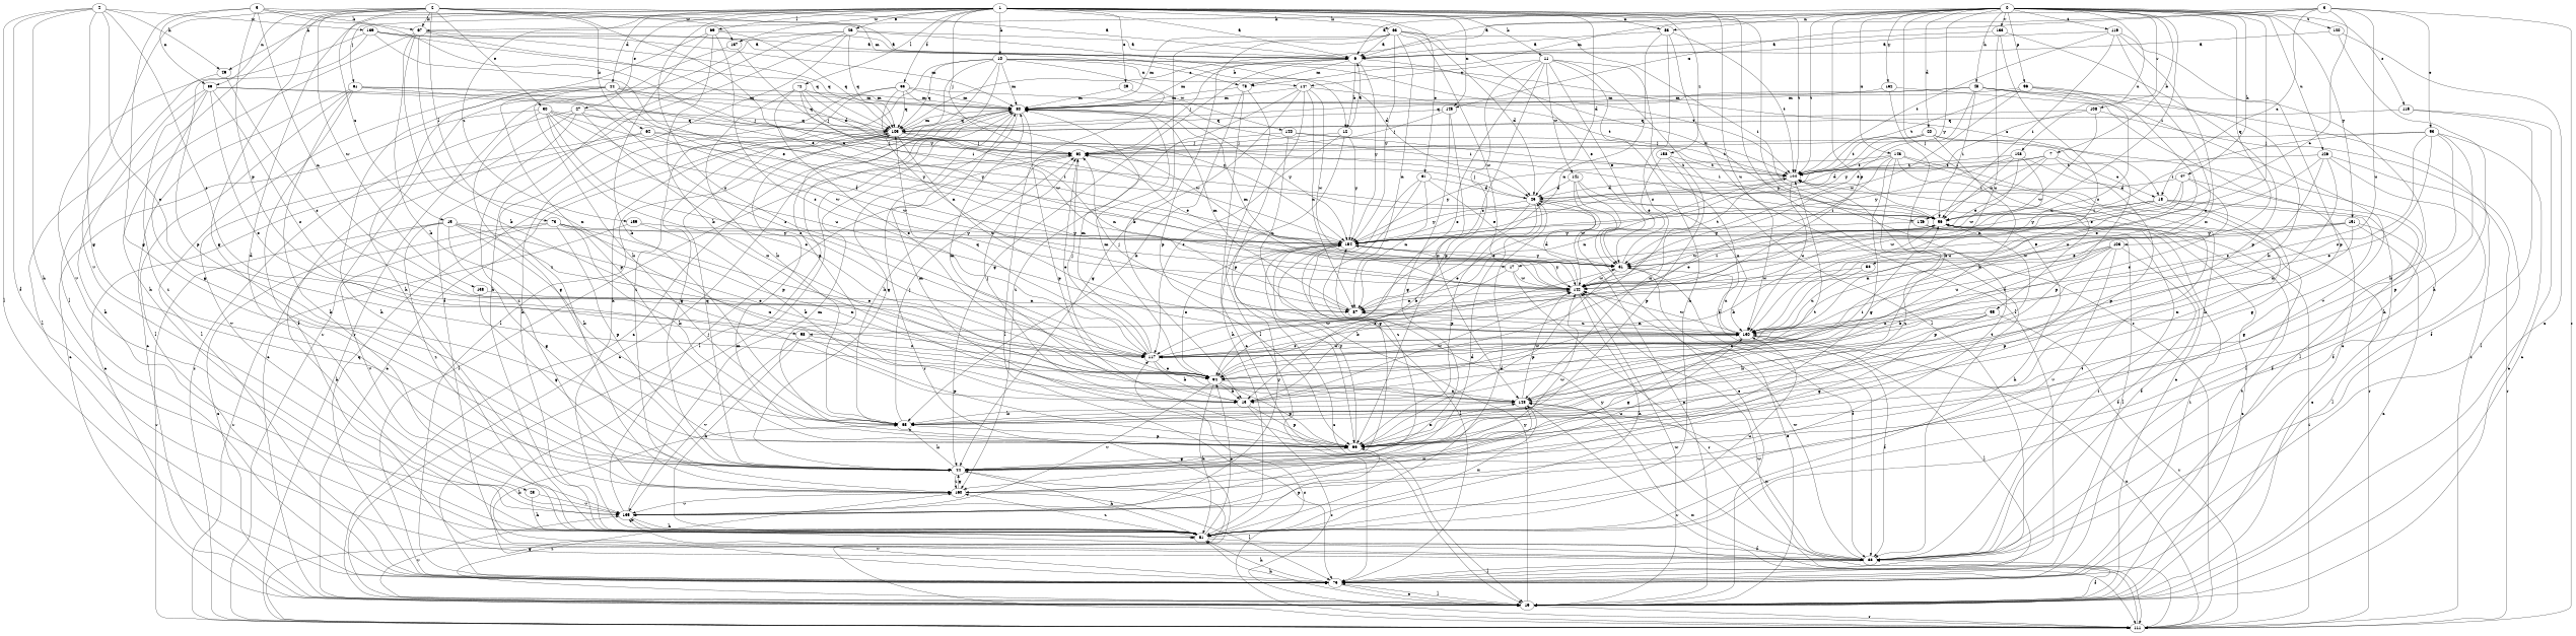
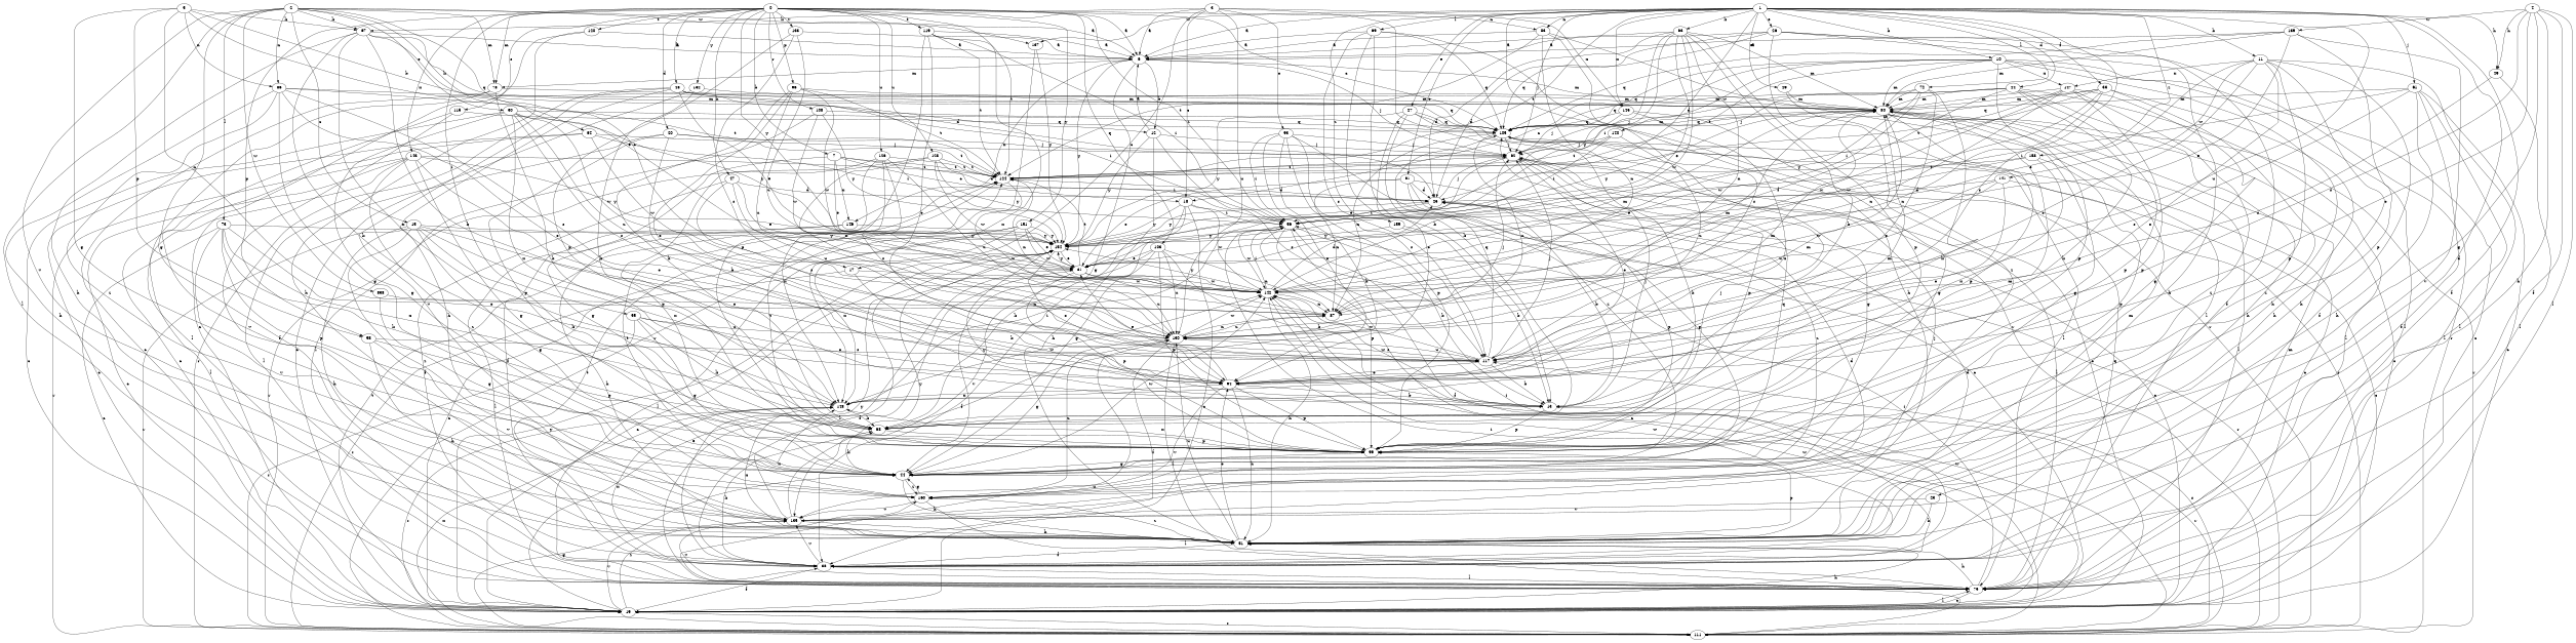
  strict digraph {
    0
    6
    7
    20
    47
    48
    55
    56
-   58
    78
    83
    96
    98
    103
    105
    108
    115
    119
    120
    124
    126
    128
    133
    143
    151
    152
    154
    62
    44
    12
    80
    146
    25
    18
    31
    75
    99
    13
    38
    117
    130
    111
    135
    51
    94
    68
    19
    142
    87
    148
    160
    1
    10
    11
    23
    24
    26
    27
    29
    33
    49
    61
    63
    69
    72
    91
    137
    145
    158
    159
    140
    147
    141
    2
    15
    17
    30
    64
    67
    73
    86
-   138
+   138 [label=838]
    3
    93
    4
    139
    5
    0 -> 6 [label=a]
    0 -> 7 [label=b]
    0 -> 20 [label=d]
    0 -> 47 [label=h]
    0 -> 48 [label=h]
    0 -> 55 [label=i]
    0 -> 56 [label=i]
-   0 -> 58 [label=j]
    0 -> 78 [label=m]
    0 -> 83 [label=n]
    0 -> 96 [label=p]
    0 -> 98 [label=p]
    0 -> 103 [label=q]
    0 -> 105 [label=c]
    0 -> 108 [label=r]
    0 -> 115 [label=s]
    0 -> 119 [label=t]
    0 -> 120 [label=t]
    0 -> 124 [label=t]
    0 -> 126 [label=u]
    0 -> 128 [label=u]
    0 -> 133 [label=v]
    0 -> 143 [label=x]
    0 -> 151 [label=y]
    0 -> 152 [label=y]
    0 -> 154 [label=y]
    6 -> 78 [label=m]
    6 -> 154 [label=y]
    6 -> 62 [label=j]
    6 -> 44 [label=g]
    6 -> 12 [label=b]
    6 -> 80 [label=m]
    6 -> 146 [label=x]
    7 -> 124 [label=t]
    7 -> 44 [label=g]
    7 -> 146 [label=x]
    7 -> 25 [label=d]
    7 -> 18 [label=c]
    7 -> 31 [label=e]
    20 -> 124 [label=t]
-   20 -> 154 [label=y]
    20 -> 62 [label=j]
    20 -> 75 [label=l]
    20 -> 99 [label=p]
    20 -> 13 [label=b]
    47 -> 25 [label=d]
    47 -> 31 [label=e]
    47 -> 38 [label=f]
    47 -> 117 [label=s]
    47 -> 130 [label=u]
    48 -> 56 [label=i]
    48 -> 105 [label=q]
    48 -> 80 [label=m]
    48 -> 31 [label=e]
    48 -> 111 [label=r]
    48 -> 135 [label=v]
    48 -> 51 [label=h]
    55 -> 44 [label=g]
    55 -> 130 [label=u]
    55 -> 111 [label=r]
    55 -> 94 [label=o]
    55 -> 68 [label=k]
    56 -> 154 [label=y]
    56 -> 99 [label=p]
    56 -> 13 [label=b]
    56 -> 38 [label=f]
    56 -> 19 [label=c]
    56 -> 142 [label=w]
-   58 -> 130 [label=u]
-   58 -> 142 [label=w]
    78 -> 80 [label=m]
    78 -> 75 [label=l]
    78 -> 68 [label=k]
    78 -> 19 [label=c]
    83 -> 6 [label=a]
    83 -> 124 [label=t]
    83 -> 75 [label=l]
    83 -> 117 [label=s]
    83 -> 87 [label=n]
    96 -> 124 [label=t]
    96 -> 80 [label=m]
    96 -> 130 [label=u]
    96 -> 94 [label=o]
    96 -> 68 [label=k]
    96 -> 142 [label=w]
    98 -> 99 [label=p]
    98 -> 117 [label=s]
    98 -> 135 [label=v]
    98 -> 51 [label=h]
    103 -> 31 [label=e]
    103 -> 99 [label=p]
    103 -> 13 [label=b]
    103 -> 38 [label=f]
    103 -> 130 [label=u]
    103 -> 135 [label=v]
    103 -> 87 [label=n]
    105 -> 62 [label=j]
    105 -> 44 [label=g]
    105 -> 80 [label=m]
    105 -> 99 [label=p]
    105 -> 130 [label=u]
    105 -> 19 [label=c]
    105 -> 87 [label=n]
    108 -> 105 [label=q]
    108 -> 154 [label=y]
    108 -> 75 [label=l]
    108 -> 142 [label=w]
    115 -> 105 [label=q]
    115 -> 38 [label=f]
    115 -> 19 [label=c]
    119 -> 6 [label=a]
    119 -> 56 [label=i]
    119 -> 124 [label=t]
    119 -> 99 [label=p]
    119 -> 94 [label=o]
    119 -> 148 [label=x]
    120 -> 6 [label=a]
    120 -> 51 [label=h]
    120 -> 19 [label=c]
    124 -> 25 [label=d]
    124 -> 130 [label=u]
    124 -> 87 [label=n]
    126 -> 124 [label=t]
    126 -> 38 [label=f]
    126 -> 117 [label=s]
    126 -> 130 [label=u]
    126 -> 111 [label=r]
    126 -> 148 [label=x]
    128 -> 56 [label=i]
    128 -> 124 [label=t]
    128 -> 154 [label=y]
    128 -> 99 [label=p]
    128 -> 142 [label=w]
    128 -> 87 [label=n]
    133 -> 6 [label=a]
    133 -> 99 [label=p]
    133 -> 117 [label=s]
    133 -> 130 [label=u]
    143 -> 124 [label=t]
    143 -> 154 [label=y]
    143 -> 44 [label=g]
    143 -> 75 [label=l]
    143 -> 111 [label=r]
    143 -> 94 [label=o]
    143 -> 19 [label=c]
    143 -> 160 [label=z]
    151 -> 154 [label=y]
    151 -> 31 [label=e]
    151 -> 75 [label=l]
    151 -> 19 [label=c]
    151 -> 142 [label=w]
    151 -> 148 [label=x]
    152 -> 80 [label=m]
    152 -> 68 [label=k]
    152 -> 19 [label=c]
    154 -> 31 [label=e]
    154 -> 75 [label=l]
    154 -> 94 [label=o]
    154 -> 19 [label=c]
    62 -> 124 [label=t]
    62 -> 31 [label=e]
    62 -> 75 [label=l]
    62 -> 94 [label=o]
    62 -> 68 [label=k]
    44 -> 105 [label=q]
    44 -> 51 [label=h]
    44 -> 68 [label=k]
    44 -> 142 [label=w]
    44 -> 160 [label=z]
    12 -> 6 [label=a]
    12 -> 154 [label=y]
    12 -> 62 [label=j]
    12 -> 117 [label=s]
    12 -> 51 [label=h]
    80 -> 105 [label=q]
    80 -> 154 [label=y]
    80 -> 44 [label=g]
    80 -> 75 [label=l]
    80 -> 99 [label=p]
    80 -> 111 [label=r]
    80 -> 19 [label=c]
    146 -> 154 [label=y]
    146 -> 75 [label=l]
    146 -> 51 [label=h]
    25 -> 56 [label=i]
    25 -> 154 [label=y]
    25 -> 62 [label=j]
    25 -> 99 [label=p]
    25 -> 13 [label=b]
-   25 -> 19 [label=c]
+   91 -> 19 [label=c]
    18 -> 56 [label=i]
    18 -> 154 [label=y]
    18 -> 44 [label=g]
    18 -> 68 [label=k]
    18 -> 19 [label=c]
    18 -> 142 [label=w]
    31 -> 124 [label=t]
    31 -> 154 [label=y]
    31 -> 99 [label=p]
    31 -> 38 [label=f]
    31 -> 130 [label=u]
    31 -> 142 [label=w]
    75 -> 56 [label=i]
    75 -> 105 [label=q]
    75 -> 80 [label=m]
    75 -> 135 [label=v]
    75 -> 51 [label=h]
    75 -> 19 [label=c]
    99 -> 124 [label=t]
    99 -> 154 [label=y]
    99 -> 44 [label=g]
    99 -> 80 [label=m]
    99 -> 148 [label=x]
    13 -> 62 [label=j]
    13 -> 80 [label=m]
    13 -> 99 [label=p]
    13 -> 111 [label=r]
    13 -> 142 [label=w]
    38 -> 56 [label=i]
    38 -> 124 [label=t]
    38 -> 154 [label=y]
    38 -> 75 [label=l]
    38 -> 135 [label=v]
    38 -> 68 [label=k]
    38 -> 142 [label=w]
    38 -> 148 [label=x]
    117 -> 105 [label=q]
    117 -> 62 [label=j]
    117 -> 80 [label=m]
    117 -> 13 [label=b]
    117 -> 130 [label=u]
    117 -> 94 [label=o]
    117 -> 142 [label=w]
    130 -> 62 [label=j]
    130 -> 44 [label=g]
    130 -> 75 [label=l]
    130 -> 38 [label=f]
    130 -> 117 [label=s]
    130 -> 142 [label=w]
    130 -> 87 [label=n]
    111 -> 56 [label=i]
    111 -> 44 [label=g]
    111 -> 117 [label=s]
    111 -> 130 [label=u]
    111 -> 142 [label=w]
    111 -> 148 [label=x]
    135 -> 154 [label=y]
    135 -> 62 [label=j]
    135 -> 80 [label=m]
    135 -> 25 [label=d]
    135 -> 51 [label=h]
    135 -> 148 [label=x]
    51 -> 25 [label=d]
    51 -> 99 [label=p]
    51 -> 38 [label=f]
    51 -> 130 [label=u]
    51 -> 94 [label=o]
    51 -> 148 [label=x]
    51 -> 160 [label=z]
    94 -> 80 [label=m]
    94 -> 31 [label=e]
    94 -> 99 [label=p]
    94 -> 13 [label=b]
    94 -> 135 [label=v]
    94 -> 51 [label=h]
    94 -> 148 [label=x]
    68 -> 62 [label=j]
    68 -> 99 [label=p]
    19 -> 124 [label=t]
    19 -> 154 [label=y]
    19 -> 31 [label=e]
    19 -> 75 [label=l]
    19 -> 38 [label=f]
    19 -> 111 [label=r]
    19 -> 135 [label=v]
    19 -> 51 [label=h]
    19 -> 142 [label=w]
    19 -> 160 [label=z]
    142 -> 56 [label=i]
    142 -> 154 [label=y]
    142 -> 80 [label=m]
    142 -> 25 [label=d]
    142 -> 51 [label=h]
    142 -> 87 [label=n]
    87 -> 80 [label=m]
    87 -> 130 [label=u]
    148 -> 56 [label=i]
    148 -> 111 [label=r]
    148 -> 68 [label=k]
    148 -> 142 [label=w]
    160 -> 124 [label=t]
    160 -> 44 [label=g]
    160 -> 75 [label=l]
    160 -> 130 [label=u]
    160 -> 135 [label=v]
    1 -> 6 [label=a]
    1 -> 83 [label=n]
    1 -> 124 [label=t]
    1 -> 62 [label=j]
    1 -> 25 [label=d]
    1 -> 38 [label=f]
    1 -> 117 [label=s]
    1 -> 130 [label=u]
    1 -> 111 [label=r]
    1 -> 10 [label=b]
    1 -> 11 [label=b]
    1 -> 23 [label=d]
    1 -> 24 [label=d]
    1 -> 26 [label=e]
    1 -> 27 [label=e]
    1 -> 29 [label=e]
    1 -> 33 [label=f]
    1 -> 49 [label=h]
    1 -> 61 [label=j]
    1 -> 63 [label=k]
    1 -> 69 [label=l]
    1 -> 72 [label=l]
    1 -> 91 [label=o]
    1 -> 137 [label=w]
    1 -> 145 [label=x]
    1 -> 158 [label=z]
    1 -> 159 [label=z]
    10 -> 105 [label=q]
    10 -> 124 [label=t]
    10 -> 80 [label=m]
    10 -> 18 [label=c]
    10 -> 75 [label=l]
    10 -> 99 [label=p]
    10 -> 51 [label=h]
    10 -> 19 [label=c]
    10 -> 140 [label=w]
    10 -> 147 [label=x]
    11 -> 31 [label=e]
    11 -> 75 [label=l]
    11 -> 99 [label=p]
    11 -> 38 [label=f]
    11 -> 117 [label=s]
    11 -> 51 [label=h]
    11 -> 94 [label=o]
    11 -> 147 [label=x]
    11 -> 141 [label=w]
    23 -> 135 [label=v]
    23 -> 51 [label=h]
    24 -> 105 [label=q]
    24 -> 62 [label=j]
    24 -> 80 [label=m]
    24 -> 75 [label=l]
    24 -> 99 [label=p]
    24 -> 51 [label=h]
    24 -> 68 [label=k]
    24 -> 142 [label=f]
    26 -> 6 [label=a]
    26 -> 105 [label=q]
    26 -> 25 [label=d]
    26 -> 38 [label=f]
    26 -> 111 [label=r]
    26 -> 51 [label=h]
    26 -> 160 [label=z]
    27 -> 105 [label=q]
    27 -> 154 [label=y]
    27 -> 111 [label=r]
    27 -> 94 [label=o]
    27 -> 19 [label=c]
    27 -> 160 [label=z]
    29 -> 80 [label=m]
    29 -> 75 [label=l]
    33 -> 56 [label=i]
    33 -> 105 [label=q]
    33 -> 80 [label=m]
    33 -> 51 [label=h]
    33 -> 142 [label=w]
    33 -> 87 [label=n]
    33 -> 160 [label=z]
    49 -> 75 [label=l]
    49 -> 117 [label=s]
    61 -> 56 [label=i]
    61 -> 80 [label=m]
    61 -> 75 [label=l]
    61 -> 38 [label=f]
    61 -> 117 [label=s]
    61 -> 51 [label=h]
    61 -> 19 [label=c]
    63 -> 6 [label=a]
    63 -> 56 [label=i]
    63 -> 154 [label=y]
    63 -> 80 [label=m]
    63 -> 25 [label=d]
    63 -> 31 [label=e]
    63 -> 99 [label=p]
    63 -> 13 [label=b]
    63 -> 142 [label=w]
    63 -> 87 [label=n]
    69 -> 6 [label=a]
    69 -> 105 [label=q]
    69 -> 13 [label=b]
    69 -> 117 [label=s]
    69 -> 51 [label=h]
    69 -> 68 [label=k]
    72 -> 154 [label=y]
    72 -> 62 [label=j]
    72 -> 80 [label=m]
    72 -> 94 [label=o]
    72 -> 68 [label=k]
    72 -> 142 [label=w]
    91 -> 44 [label=g]
    91 -> 25 [label=d]
    91 -> 31 [label=e]
    91 -> 87 [label=n]
    91 -> 160 [label=z]
    137 -> 154 [label=y]
    137 -> 111 [label=r]
    145 -> 105 [label=q]
    145 -> 62 [label=j]
    145 -> 44 [label=g]
    145 -> 148 [label=x]
    158 -> 124 [label=t]
    158 -> 31 [label=e]
    158 -> 99 [label=p]
    158 -> 148 [label=x]
    159 -> 154 [label=y]
    159 -> 13 [label=b]
    159 -> 111 [label=r]
    140 -> 56 [label=i]
    140 -> 124 [label=t]
    140 -> 62 [label=j]
    140 -> 130 [label=u]
    147 -> 124 [label=t]
    147 -> 44 [label=g]
    147 -> 80 [label=m]
    147 -> 99 [label=p]
    147 -> 142 [label=w]
    147 -> 87 [label=n]
    147 -> 160 [label=z]
    141 -> 25 [label=d]
    141 -> 130 [label=u]
    141 -> 94 [label=o]
    141 -> 19 [label=c]
    141 -> 142 [label=w]
    2 -> 6 [label=a]
    2 -> 78 [label=m]
    2 -> 44 [label=g]
    2 -> 75 [label=l]
    2 -> 135 [label=v]
    2 -> 137 [label=w]
    2 -> 15 [label=c]
    2 -> 17 [label=c]
    2 -> 30 [label=e]
    2 -> 64 [label=k]
    2 -> 67 [label=k]
    2 -> 73 [label=l]
    2 -> 86 [label=n]
    2 -> 138 [label=w]
    15 -> 154 [label=y]
    15 -> 44 [label=g]
    15 -> 111 [label=r]
    15 -> 51 [label=h]
    15 -> 94 [label=o]
    15 -> 68 [label=k]
    15 -> 148 [label=x]
    15 -> 160 [label=z]
    17 -> 13 [label=b]
    17 -> 111 [label=r]
    17 -> 142 [label=w]
    30 -> 105 [label=q]
    30 -> 154 [label=y]
    30 -> 44 [label=g]
    30 -> 117 [label=s]
    30 -> 130 [label=u]
    30 -> 19 [label=c]
    30 -> 142 [label=w]
    30 -> 148 [label=x]
    64 -> 56 [label=i]
    64 -> 62 [label=j]
    64 -> 135 [label=v]
    64 -> 19 [label=c]
    64 -> 142 [label=w]
    67 -> 6 [label=a]
    67 -> 105 [label=q]
    67 -> 25 [label=d]
    67 -> 13 [label=b]
    67 -> 51 [label=h]
    67 -> 68 [label=k]
    67 -> 148 [label=x]
    73 -> 154 [label=y]
    73 -> 99 [label=p]
    73 -> 135 [label=v]
    73 -> 94 [label=o]
    73 -> 68 [label=k]
    73 -> 19 [label=c]
    73 -> 148 [label=x]
    86 -> 124 [label=t]
    86 -> 44 [label=g]
    86 -> 80 [label=m]
    86 -> 117 [label=s]
    86 -> 51 [label=h]
    86 -> 94 [label=o]
    86 -> 160 [label=z]
    138 -> 44 [label=g]
    138 -> 87 [label=n]
    3 -> 6 [label=a]
    3 -> 18 [label=c]
    3 -> 130 [label=u]
    3 -> 111 [label=r]
    3 -> 145 [label=x]
    3 -> 17 [label=c]
    3 -> 67 [label=k]
    3 -> 93 [label=o]
    93 -> 56 [label=i]
    93 -> 62 [label=j]
    93 -> 99 [label=p]
    93 -> 117 [label=s]
    93 -> 94 [label=o]
    93 -> 68 [label=k]
    93 -> 19 [label=c]
    4 -> 44 [label=g]
    4 -> 75 [label=l]
    4 -> 38 [label=f]
    4 -> 117 [label=s]
    4 -> 51 [label=h]
    4 -> 94 [label=o]
    4 -> 49 [label=h]
    4 -> 139 [label=w]
    139 -> 6 [label=a]
    139 -> 105 [label=q]
    139 -> 80 [label=m]
    139 -> 31 [label=e]
    139 -> 99 [label=p]
    139 -> 135 [label=v]
    5 -> 98 [label=p]
    5 -> 44 [label=g]
    5 -> 12 [label=b]
    5 -> 31 [label=e]
    5 -> 87 [label=n]
    5 -> 67 [label=k]
    5 -> 86 [label=n]
  }
